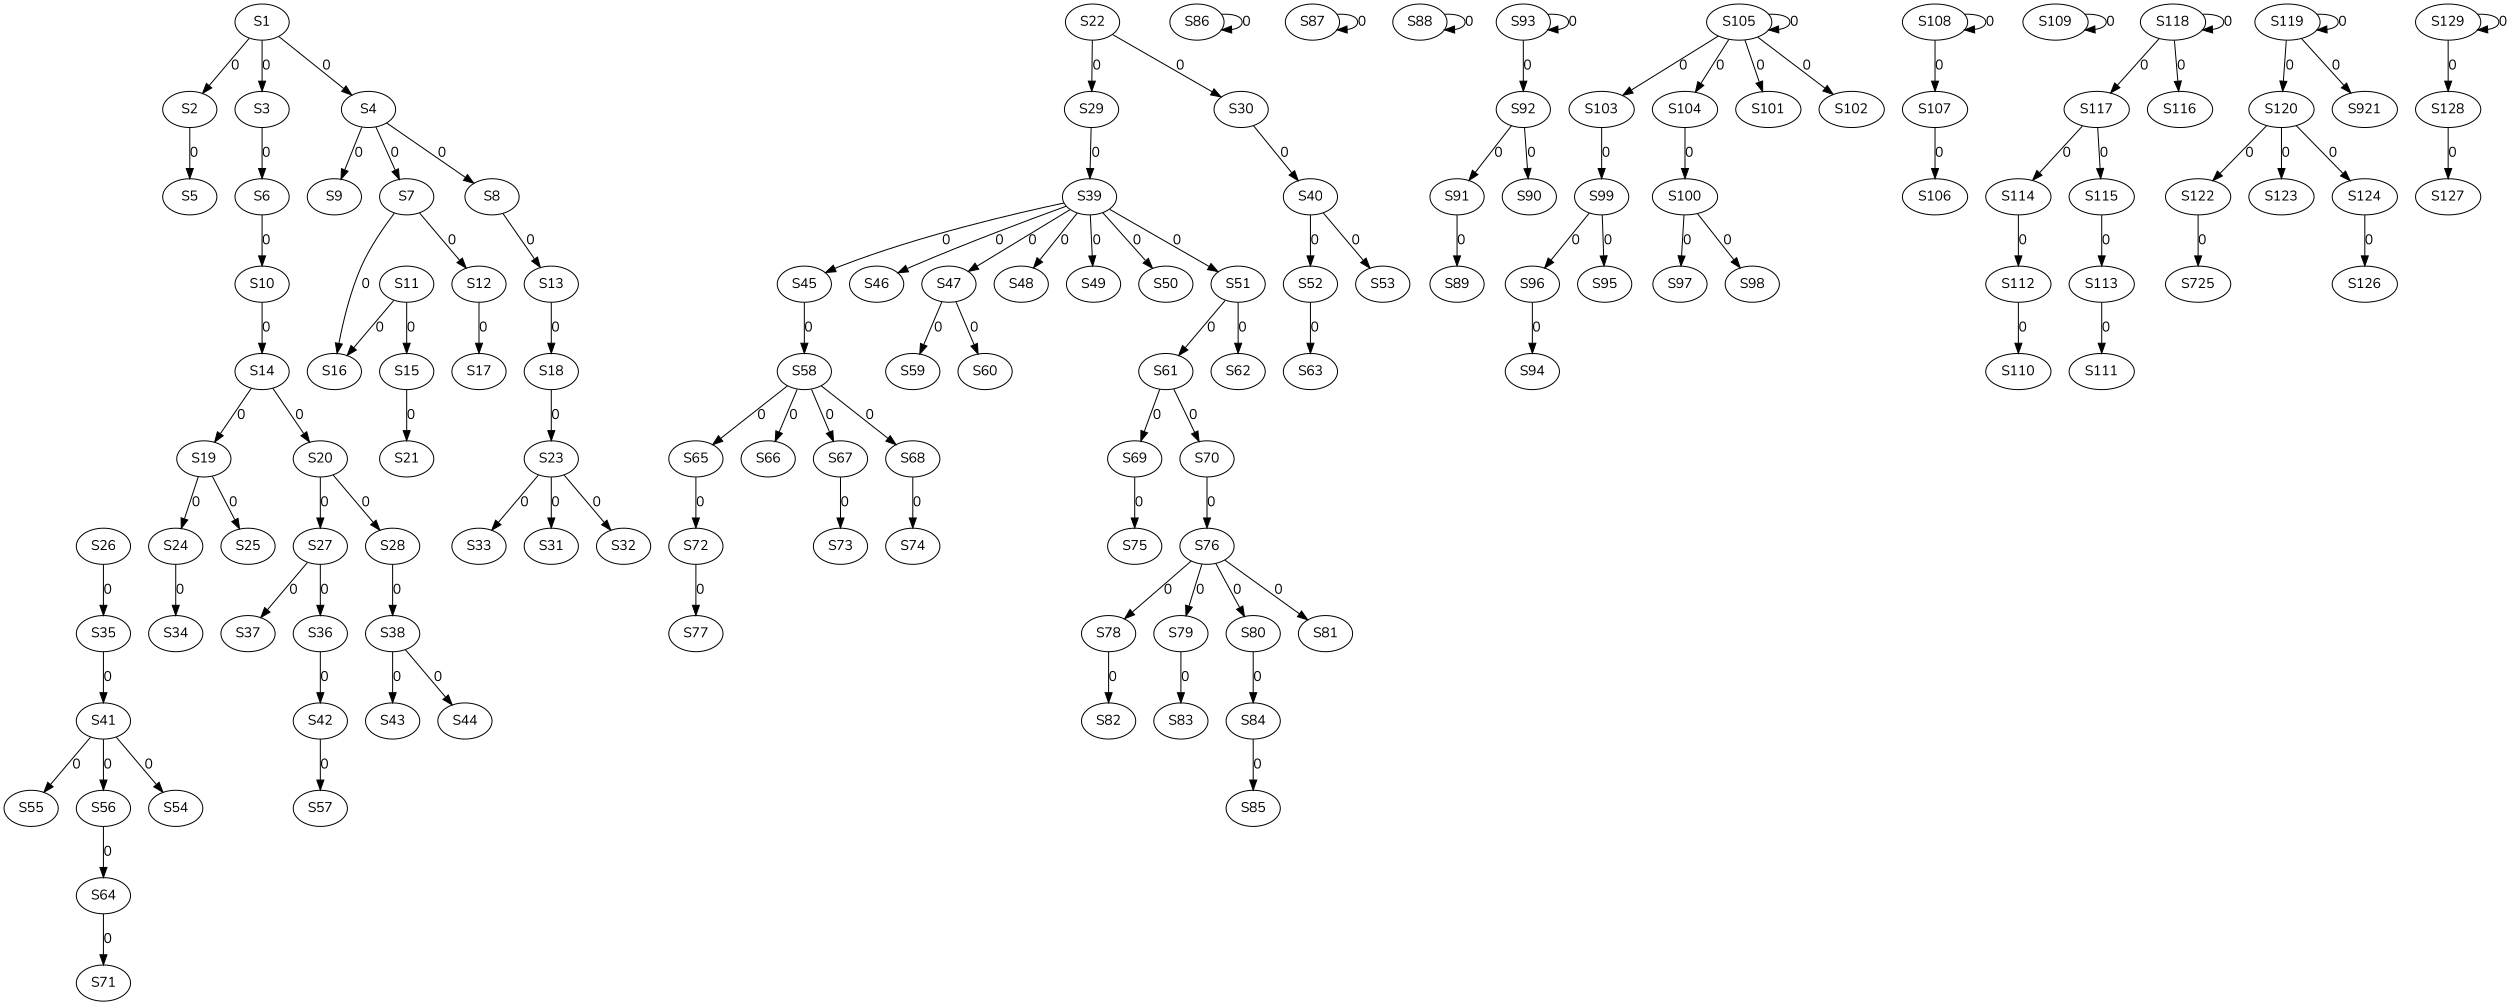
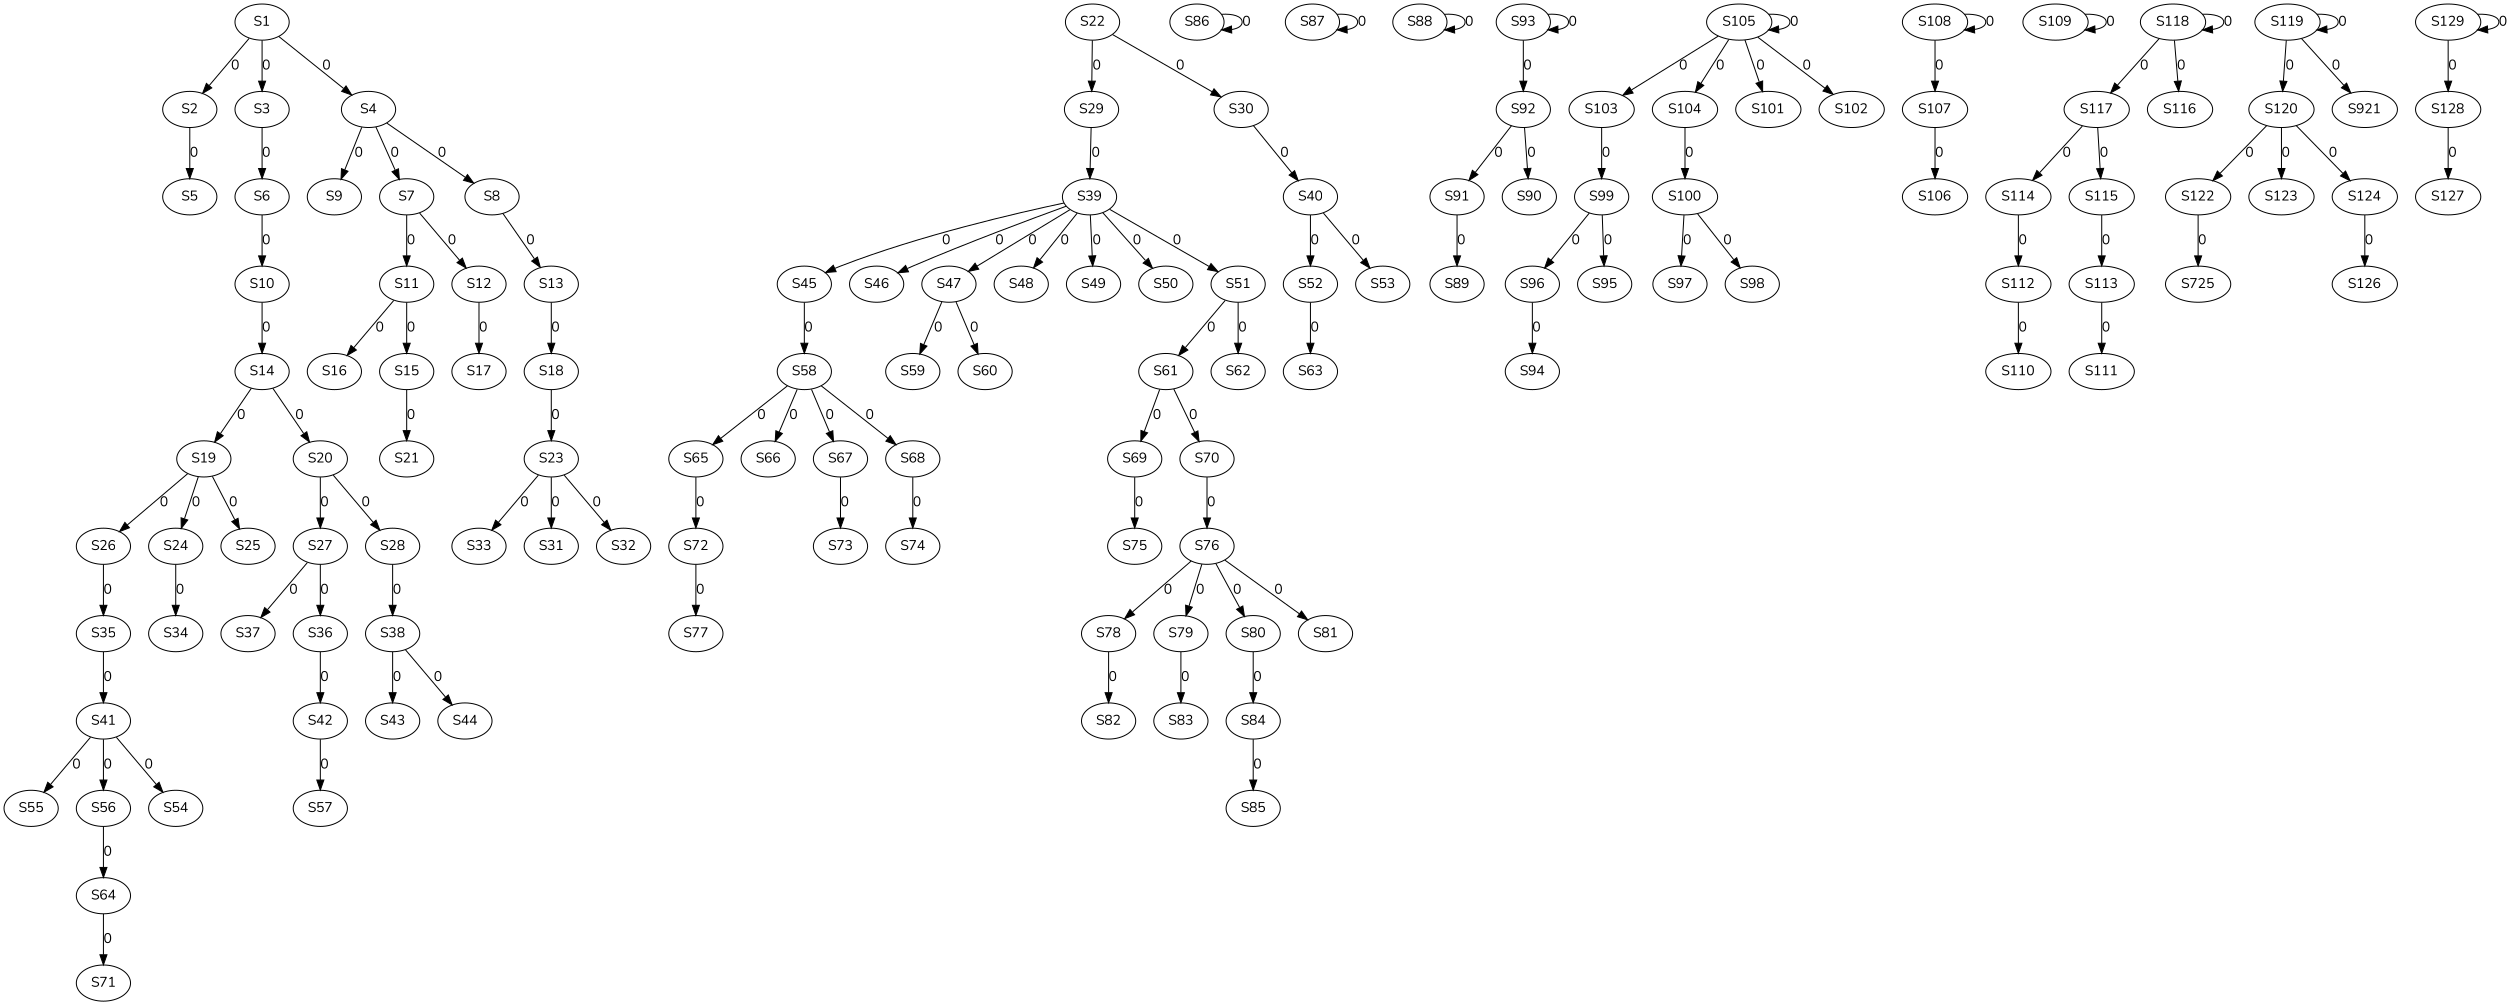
  strict digraph {
    fontname=Nunito
    node [fontname=Nunito]
    edge [fontname=Nunito]
    S1
    S2
    S3
    S4
    S5
    S6
    S7
    S8
    S9
    S10
    S11
    S12
    S13
    S14
    S15
    S16
    S17
    S18
    S19
    S20
    S21
    S23
    S24
    S25
    S26
    S27
    S28
    S22
    S29
    S30
    S31
    S32
    S33
    S34
    S35
    S36
    S37
    S38
    S39
    S40
    S41
    S42
    S43
    S44
    S45
    S46
    S47
    S48
    S49
    S50
    S51
    S52
    S53
    S54
    S55
    S56
    S57
    S58
    S59
    S60
    S61
    S62
    S63
    S64
    S65
    S66
    S67
    S68
    S69
    S70
    S71
    S72
    S73
    S74
    S75
    S76
    S77
    S78
    S79
    S80
    S81
    S82
    S83
    S84
    S85
    S86
    S87
    S88
    S91
    S89
    S92
    S90
    S93
    S96
    S94
    S99
    S95
    S100
    S97
    S98
    S103
    S104
    S105
    S101
    S102
    S107
    S106
    S108
    S109
    S112
    S110
    S113
    S111
    S114
    S115
    S117
    S118
    S116
    S119
    S120
    n121 [label=S921]
    S122
    S123
    S124
    n125 [label=S725]
    S126
    S128
    S127
    S129
    S1 -> S2 [label=0]
    S1 -> S3 [label=0]
    S1 -> S4 [label=0]
    S2 -> S5 [label=0]
    S3 -> S6 [label=0]
    S4 -> S7 [label=0]
    S4 -> S8 [label=0]
    S4 -> S9 [label=0]
    S6 -> S10 [label=0]
-   S7 -> S16 [label=0]
+   S7 -> S11 [label=0]
    S7 -> S12 [label=0]
    S8 -> S13 [label=0]
    S10 -> S14 [label=0]
    S11 -> S15 [label=0]
    S11 -> S16 [label=0]
    S12 -> S17 [label=0]
    S13 -> S18 [label=0]
    S14 -> S19 [label=0]
    S14 -> S20 [label=0]
    S15 -> S21 [label=0]
    S18 -> S23 [label=0]
    S19 -> S24 [label=0]
    S19 -> S25 [label=0]
+   S19 -> S26 [label=0]
    S20 -> S27 [label=0]
    S20 -> S28 [label=0]
    S23 -> S31 [label=0]
    S23 -> S32 [label=0]
    S23 -> S33 [label=0]
    S24 -> S34 [label=0]
    S26 -> S35 [label=0]
    S27 -> S36 [label=0]
    S27 -> S37 [label=0]
    S28 -> S38 [label=0]
    S22 -> S29 [label=0]
    S22 -> S30 [label=0]
    S29 -> S39 [label=0]
    S30 -> S40 [label=0]
    S35 -> S41 [label=0]
    S36 -> S42 [label=0]
    S38 -> S43 [label=0]
    S38 -> S44 [label=0]
    S39 -> S45 [label=0]
    S39 -> S46 [label=0]
    S39 -> S47 [label=0]
    S39 -> S48 [label=0]
    S39 -> S49 [label=0]
    S39 -> S50 [label=0]
    S39 -> S51 [label=0]
    S40 -> S52 [label=0]
    S40 -> S53 [label=0]
    S41 -> S54 [label=0]
    S41 -> S55 [label=0]
    S41 -> S56 [label=0]
    S42 -> S57 [label=0]
    S45 -> S58 [label=0]
    S47 -> S59 [label=0]
    S47 -> S60 [label=0]
    S51 -> S61 [label=0]
    S51 -> S62 [label=0]
    S52 -> S63 [label=0]
    S56 -> S64 [label=0]
    S58 -> S65 [label=0]
    S58 -> S66 [label=0]
    S58 -> S67 [label=0]
    S58 -> S68 [label=0]
    S61 -> S69 [label=0]
    S61 -> S70 [label=0]
    S64 -> S71 [label=0]
    S65 -> S72 [label=0]
    S67 -> S73 [label=0]
    S68 -> S74 [label=0]
    S69 -> S75 [label=0]
    S70 -> S76 [label=0]
    S72 -> S77 [label=0]
    S76 -> S78 [label=0]
    S76 -> S79 [label=0]
    S76 -> S80 [label=0]
    S76 -> S81 [label=0]
    S78 -> S82 [label=0]
    S79 -> S83 [label=0]
    S80 -> S84 [label=0]
    S84 -> S85 [label=0]
    S86 -> S86 [label=0]
    S87 -> S87 [label=0]
    S88 -> S88 [label=0]
    S91 -> S89 [label=0]
    S92 -> S91 [label=0]
    S92 -> S90 [label=0]
    S93 -> S92 [label=0]
    S93 -> S93 [label=0]
    S96 -> S94 [label=0]
    S99 -> S96 [label=0]
    S99 -> S95 [label=0]
    S100 -> S97 [label=0]
    S100 -> S98 [label=0]
    S103 -> S99 [label=0]
    S104 -> S100 [label=0]
    S105 -> S103 [label=0]
    S105 -> S104 [label=0]
    S105 -> S105 [label=0]
    S105 -> S101 [label=0]
    S105 -> S102 [label=0]
    S107 -> S106 [label=0]
    S108 -> S107 [label=0]
    S108 -> S108 [label=0]
    S109 -> S109 [label=0]
    S112 -> S110 [label=0]
    S113 -> S111 [label=0]
    S114 -> S112 [label=0]
    S115 -> S113 [label=0]
    S117 -> S114 [label=0]
    S117 -> S115 [label=0]
    S118 -> S117 [label=0]
    S118 -> S118 [label=0]
    S118 -> S116 [label=0]
    S119 -> S119 [label=0]
    S119 -> S120 [label=0]
    S119 -> n121 [label=0]
    S120 -> S122 [label=0]
    S120 -> S123 [label=0]
    S120 -> S124 [label=0]
    S122 -> n125 [label=0]
    S124 -> S126 [label=0]
    S128 -> S127 [label=0]
    S129 -> S128 [label=0]
    S129 -> S129 [label=0]
  }
